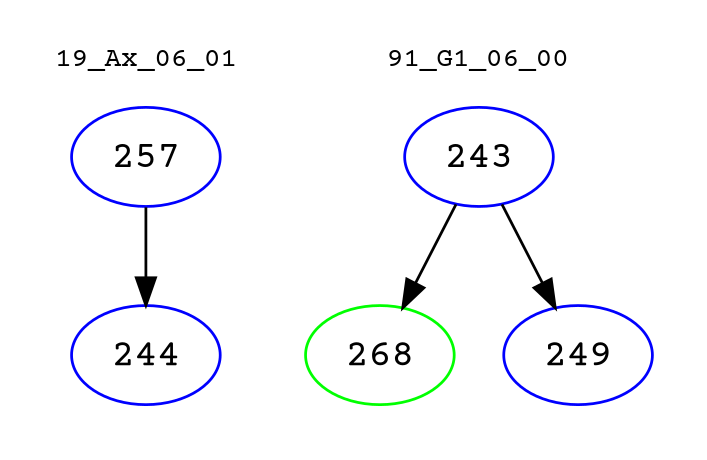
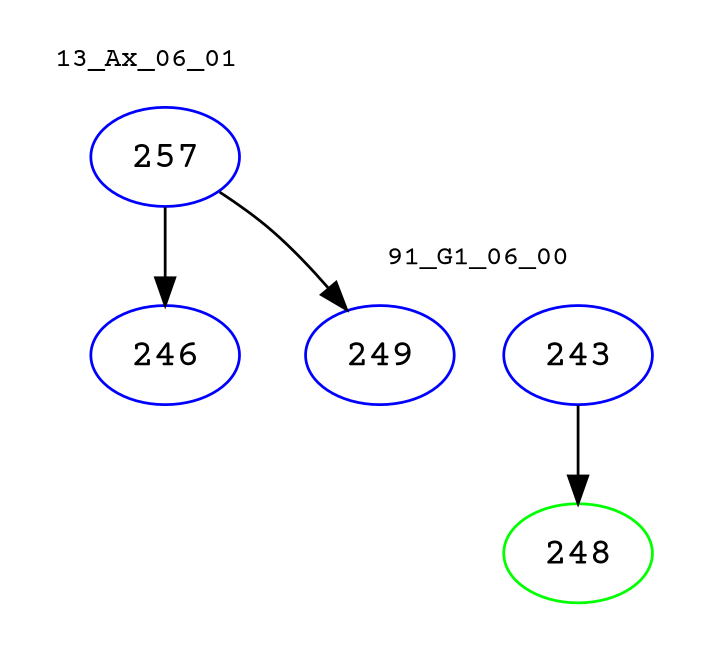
  digraph {
    fontname="Courier Prime"
    node [color=blue fontname="Courier Prime"]
    edge [color=black fontname="Courier Prime"]
    n1 [label=257]
-   n2 [label=244]
+   n2 [label=246]
    n3 [label=243]
-   n4 [color=green label=268]
+   n4 [color=green label=248]
    n5 [label=249]
    subgraph cluster_1 {
      color=white
      fontsize=10
-     label="19_Ax_06_01"
+     label="13_Ax_06_01"
      n1
      n2
    }
    subgraph cluster_2 {
      color=white
      fontsize=10
      label="91_G1_06_00"
      n3
      n4
      n5
    }
    n1 -> n2
    n3 -> n4
-   n3 -> n5
+   n1 -> n5
  }
